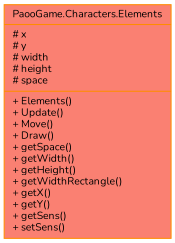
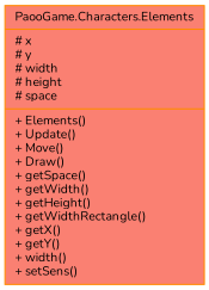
  digraph {
    fontname=Nunito
-   n1 [color=darkorange fillcolor=salmon fontcolor=black fontname=Nunito fontsize=10 height=0.2 label="{PaooGame.Characters.Elements\n|# x\l# y\l# width\l# height\l# space\l|+ Elements()\l+ Update()\l+ Move()\l+ Draw()\l+ getSpace()\l+ getWidth()\l+ getHeight()\l+ getWidthRectangle()\l+ getX()\l+ getY()\l+ getSens()\l+ setSens()\l}" shape=record style=filled width=0.4]
+   n1 [color=darkorange fillcolor=salmon fontcolor=black fontname=Nunito fontsize=10 height=0.2 label="{PaooGame.Characters.Elements\n|# x\l# y\l# width\l# height\l# space\l|+ Elements()\l+ Update()\l+ Move()\l+ Draw()\l+ getSpace()\l+ getWidth()\l+ getHeight()\l+ getWidthRectangle()\l+ getX()\l+ getY()\l+ width()\l+ setSens()\l}" shape=record style=filled width=0.4]
  }
